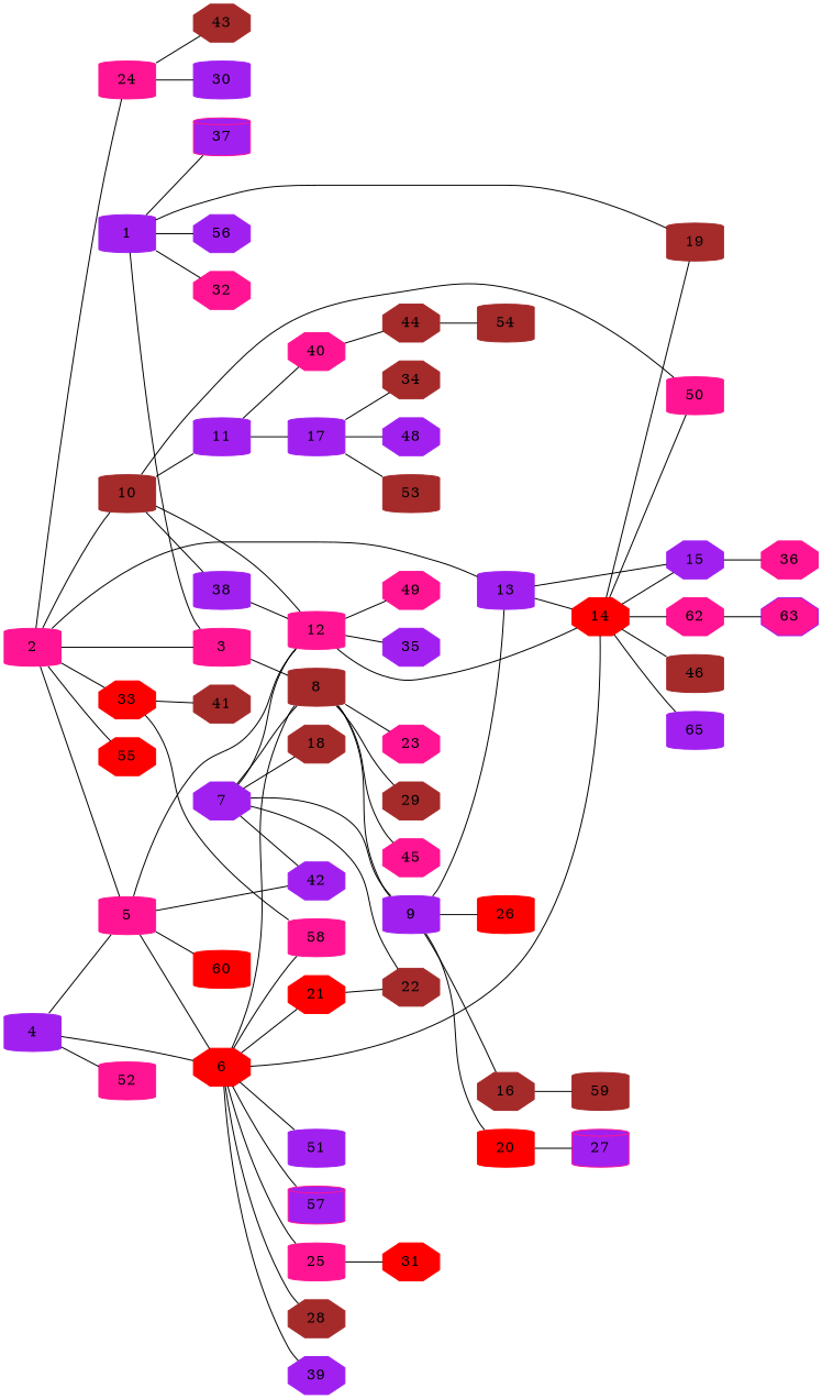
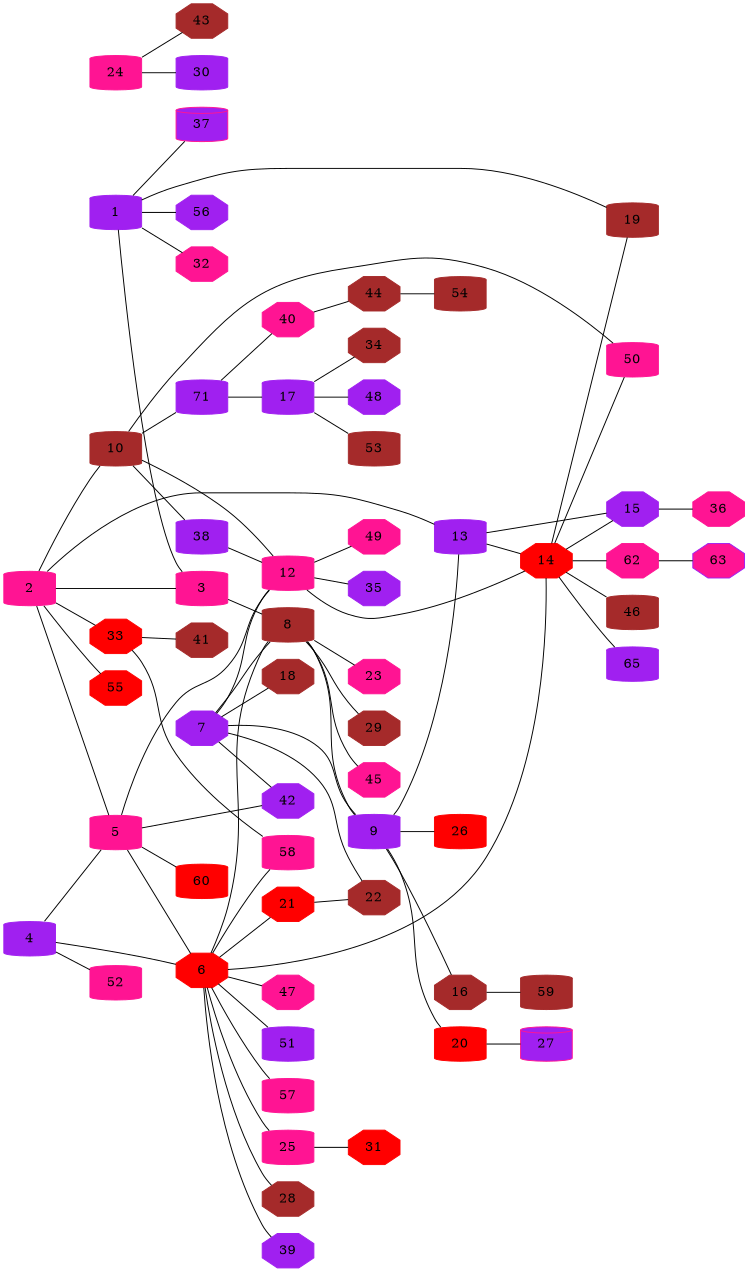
  graph {
    rankdir=LR
    node [color=deeppink shape=cylinder style=filled]
    1 [color=purple]
    3
    19 [color=brown]
    32 [shape=octagon]
    37 [fillcolor=purple]
    56 [color=purple shape=octagon]
    2
    5
    10 [color=brown]
    13 [color=purple]
    24
    33 [color=red shape=octagon]
    55 [color=red shape=octagon]
    8 [color=brown]
    6 [color=red shape=octagon]
    12
    42 [color=purple shape=octagon]
    60 [color=red]
-   11 [color=purple]
+   11 [color=purple label=71]
    38 [color=purple]
    50
    14 [color=red shape=octagon]
    15 [color=purple shape=octagon]
    30 [color=purple]
    43 [color=brown shape=octagon]
    58
    41 [color=brown shape=octagon]
    9 [color=purple]
    23 [shape=octagon]
    29 [color=brown shape=octagon]
    45 [shape=octagon]
    4 [color=purple]
    52
    21 [color=red shape=octagon]
    25
    28 [color=brown shape=octagon]
    39 [color=purple shape=octagon]
+   47 [shape=octagon]
    51 [color=purple]
-   57 [fillcolor=purple]
+   57
    35 [color=purple shape=octagon]
    49 [shape=octagon]
    46 [color=brown]
    n44 [color=purple label=65]
    62 [shape=octagon]
    22 [color=brown shape=octagon]
    31 [color=red shape=octagon]
    7 [color=purple shape=octagon]
    18 [color=brown shape=octagon]
    16 [color=brown shape=octagon]
    20 [color=red]
    26 [color=red]
    59 [color=brown]
    27 [fillcolor=purple]
    17 [color=purple]
    40 [shape=octagon]
    34 [color=brown shape=octagon]
    48 [color=purple shape=octagon]
    53 [color=brown]
    44 [color=brown shape=octagon]
    36 [shape=octagon]
    63 [color=purple fillcolor=deeppink shape=octagon]
    54 [color=brown]
    1 -- 3
    1 -- 19
    1 -- 32
    1 -- 37
    1 -- 56
    3 -- 8
    2 -- 3
    2 -- 5
    2 -- 10
    2 -- 13
-   2 -- 24
    2 -- 33
    2 -- 55
    5 -- 6
    5 -- 12
    5 -- 42
    5 -- 60
    10 -- 12
    10 -- 11
    10 -- 38
    10 -- 50
    13 -- 14
    13 -- 15
    24 -- 30
    24 -- 43
    33 -- 58
    33 -- 41
    8 -- 9
    8 -- 23
    8 -- 29
    8 -- 45
    6 -- 8
    6 -- 14
    6 -- 58
    6 -- 21
    6 -- 25
    6 -- 28
    6 -- 39
+   6 -- 47
    6 -- 51
    6 -- 57
    12 -- 14
    12 -- 35
    12 -- 49
    11 -- 17
    11 -- 40
    38 -- 12
    14 -- 19
    14 -- 50
    14 -- 15
    14 -- 46
    14 -- n44
    14 -- 62
    15 -- 36
    9 -- 13
    9 -- 16
    9 -- 20
    9 -- 26
    4 -- 5
    4 -- 6
    4 -- 52
    21 -- 22
    25 -- 31
    62 -- 63
    7 -- 8
    7 -- 12
    7 -- 42
    7 -- 9
    7 -- 22
    7 -- 18
    16 -- 59
    20 -- 27
    17 -- 34
    17 -- 48
    17 -- 53
    40 -- 44
    44 -- 54
  }
